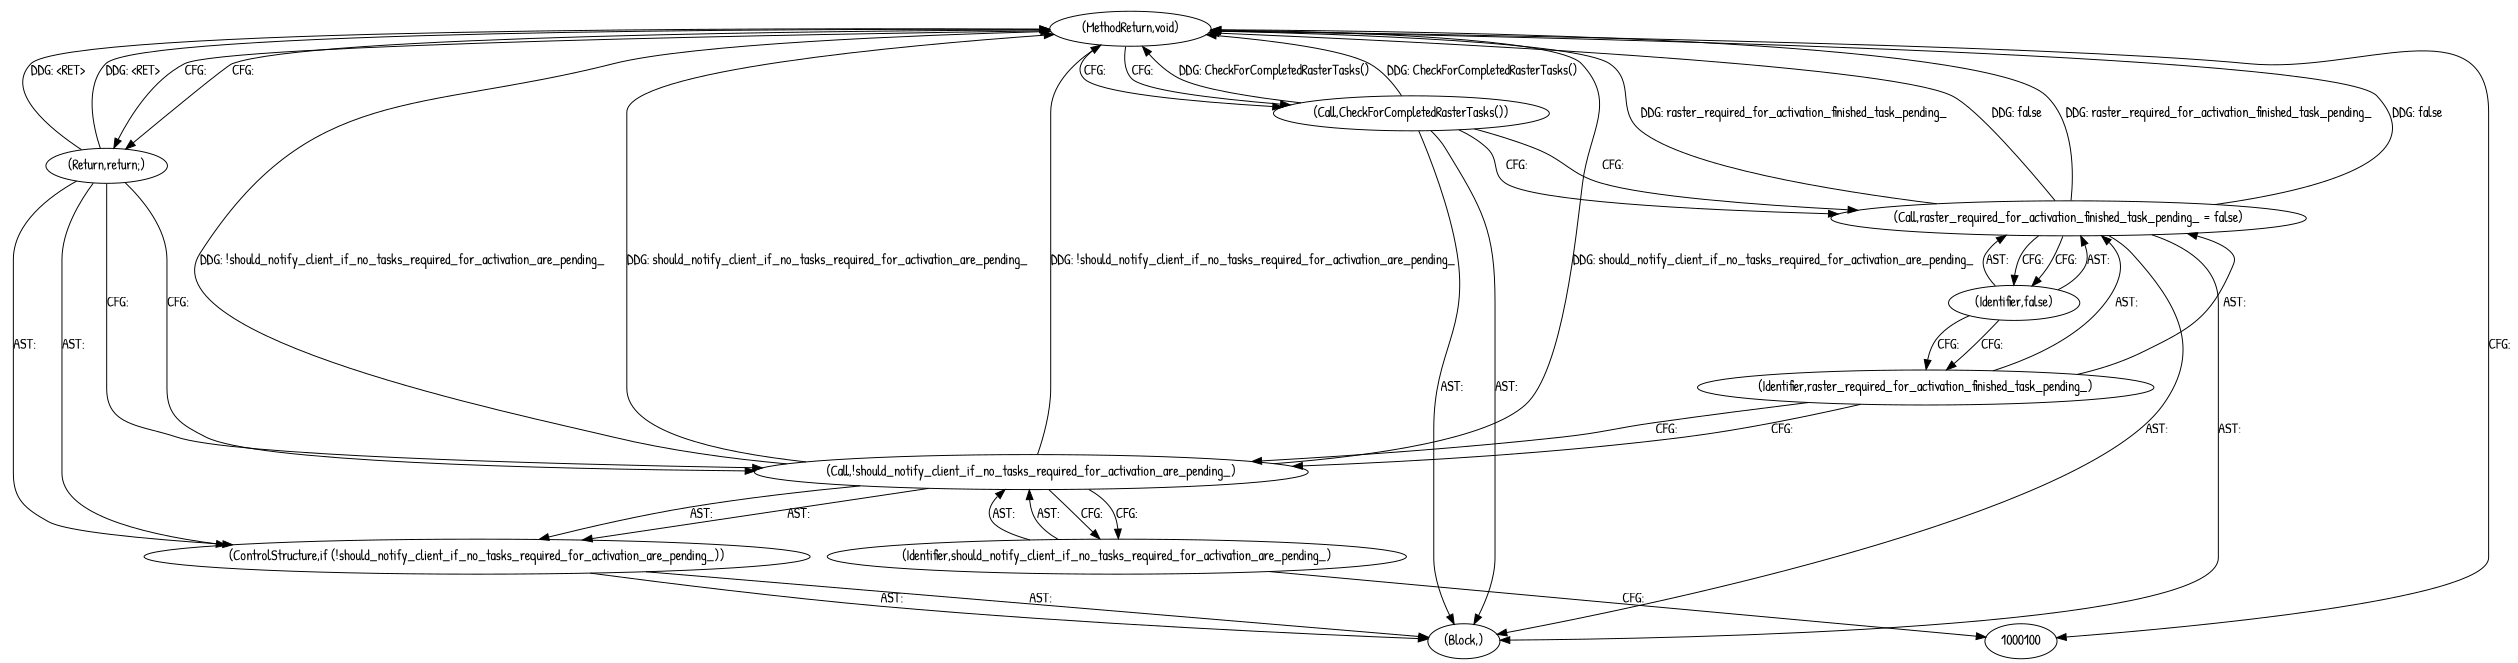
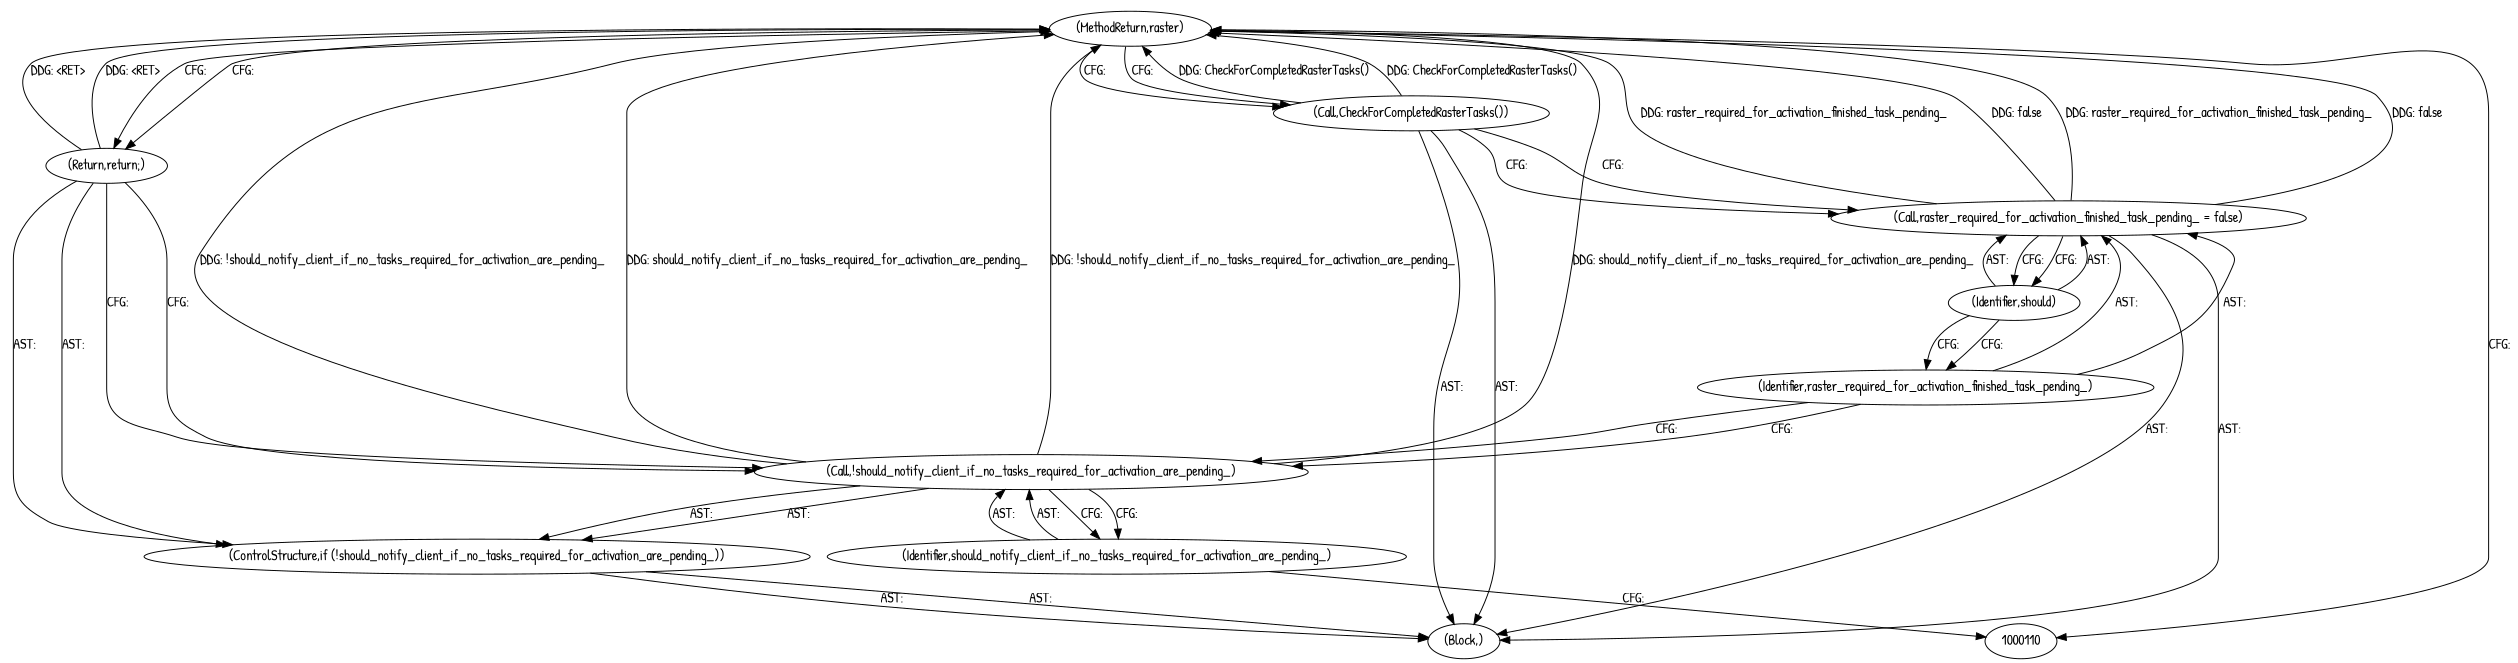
  digraph {
    fontname="Patrick Hand"
    node [fontname="Patrick Hand"]
    edge [fontname="Patrick Hand"]
-   n1 [label="(MethodReturn,void)"]
+   n1 [label="(MethodReturn,raster)"]
    n2 [label="(Return,return;)"]
    n3 [label="(Call,CheckForCompletedRasterTasks())"]
-   1000100
+   1000100 [label=1000110]
    n5 [label="(ControlStructure,if (!should_notify_client_if_no_tasks_required_for_activation_are_pending_))"]
    n6 [label="(Call,!should_notify_client_if_no_tasks_required_for_activation_are_pending_)"]
    n7 [label="(Block,)"]
    n8 [label="(Call,raster_required_for_activation_finished_task_pending_ = false)"]
    n9 [label="(Identifier,should_notify_client_if_no_tasks_required_for_activation_are_pending_)"]
-   n10 [label="(Identifier,false)"]
+   n10 [label="(Identifier,should)"]
    n11 [label="(Identifier,raster_required_for_activation_finished_task_pending_)"]
    n1 -> n2 [label="CFG: "]
    n1 -> n2 [label="CFG: "]
    n1 -> n3 [label="CFG: "]
    n1 -> n3 [label="CFG: "]
    n1 -> 1000100 [label="CFG: "]
    n2 -> n1 [label="DDG: <RET>"]
    n2 -> n1 [label="DDG: <RET>"]
    n2 -> n5 [label="AST: "]
    n2 -> n5 [label="AST: "]
    n2 -> n6 [label="CFG: "]
    n2 -> n6 [label="CFG: "]
    n3 -> n1 [label="DDG: CheckForCompletedRasterTasks()"]
    n3 -> n1 [label="DDG: CheckForCompletedRasterTasks()"]
    n3 -> n7 [label="AST: "]
    n3 -> n7 [label="AST: "]
    n3 -> n8 [label="CFG: "]
    n3 -> n8 [label="CFG: "]
    n5 -> n7 [label="AST: "]
    n5 -> n7 [label="AST: "]
    n6 -> n1 [label="DDG: should_notify_client_if_no_tasks_required_for_activation_are_pending_"]
    n6 -> n1 [label="DDG: !should_notify_client_if_no_tasks_required_for_activation_are_pending_"]
    n6 -> n1 [label="DDG: should_notify_client_if_no_tasks_required_for_activation_are_pending_"]
    n6 -> n1 [label="DDG: !should_notify_client_if_no_tasks_required_for_activation_are_pending_"]
    n6 -> n5 [label="AST: "]
    n6 -> n5 [label="AST: "]
    n6 -> n9 [label="CFG: "]
    n6 -> n9 [label="CFG: "]
    n8 -> n1 [label="DDG: false"]
    n8 -> n1 [label="DDG: raster_required_for_activation_finished_task_pending_"]
    n8 -> n1 [label="DDG: false"]
    n8 -> n1 [label="DDG: raster_required_for_activation_finished_task_pending_"]
    n8 -> n7 [label="AST: "]
    n8 -> n7 [label="AST: "]
    n8 -> n10 [label="CFG: "]
    n8 -> n10 [label="CFG: "]
    n9 -> 1000100 [label="CFG: "]
    n9 -> n6 [label="AST: "]
    n9 -> n6 [label="AST: "]
    n10 -> n8 [label="AST: "]
    n10 -> n8 [label="AST: "]
    n10 -> n11 [label="CFG: "]
    n10 -> n11 [label="CFG: "]
    n11 -> n6 [label="CFG: "]
    n11 -> n6 [label="CFG: "]
    n11 -> n8 [label="AST: "]
    n11 -> n8 [label="AST: "]
  }
